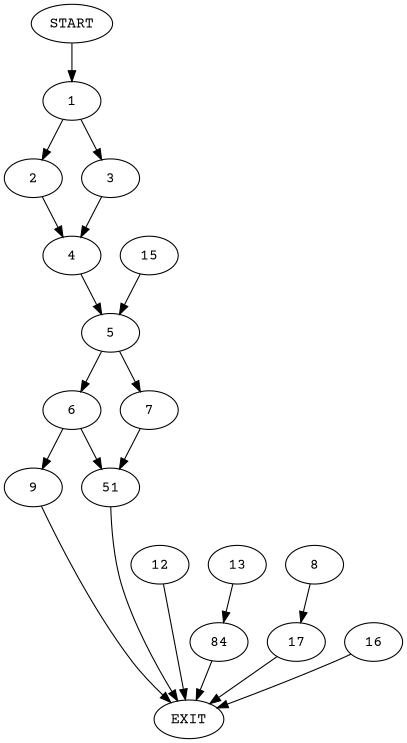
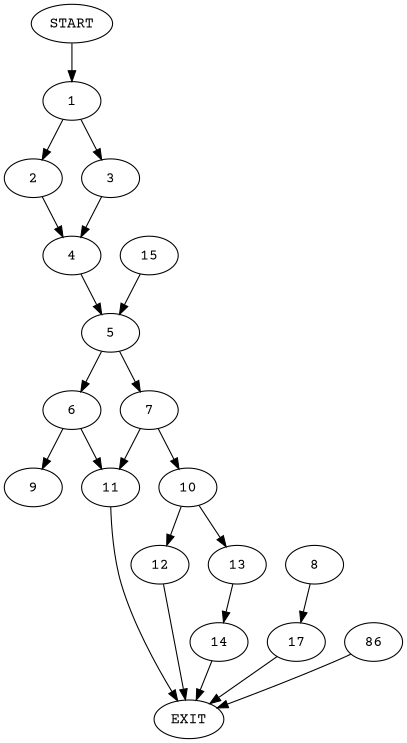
  digraph {
    fontname="Courier Prime"
    node [fontname="Courier Prime"]
    edge [fontname="Courier Prime"]
    n1 [label=START]
    1
    2
    3
    n5 [label=EXIT]
    4
    5
    6
    7
    9
-   11 [label=51]
+   11
+   10
    8
    17
    12
    13
-   16
-   14 [label=84]
+   16 [label=86]
+   14
    15
    n1 -> 1
    1 -> 2
    1 -> 3
    2 -> 4
    3 -> 4
    4 -> 5
    5 -> 6
    5 -> 7
    6 -> 9
    6 -> 11
    7 -> 11
-   9 -> n5
+   7 -> 10
    11 -> n5
+   10 -> 12
+   10 -> 13
    8 -> 17
    17 -> n5
    12 -> n5
    13 -> 14
    16 -> n5
    14 -> n5
    15 -> 5
  }
